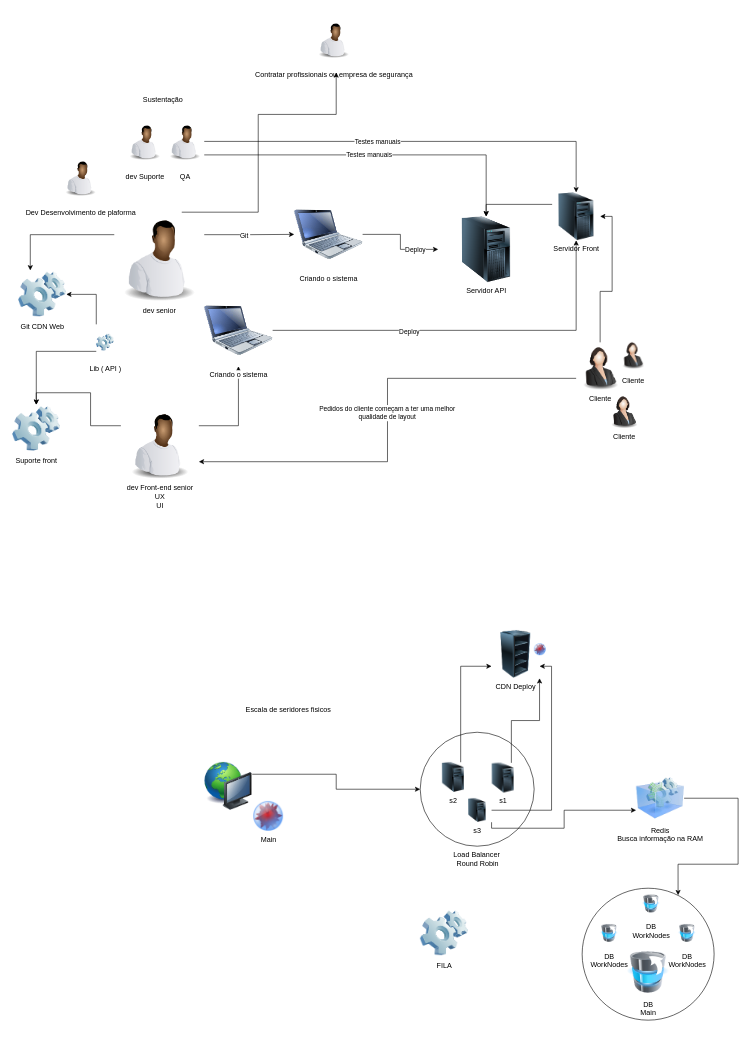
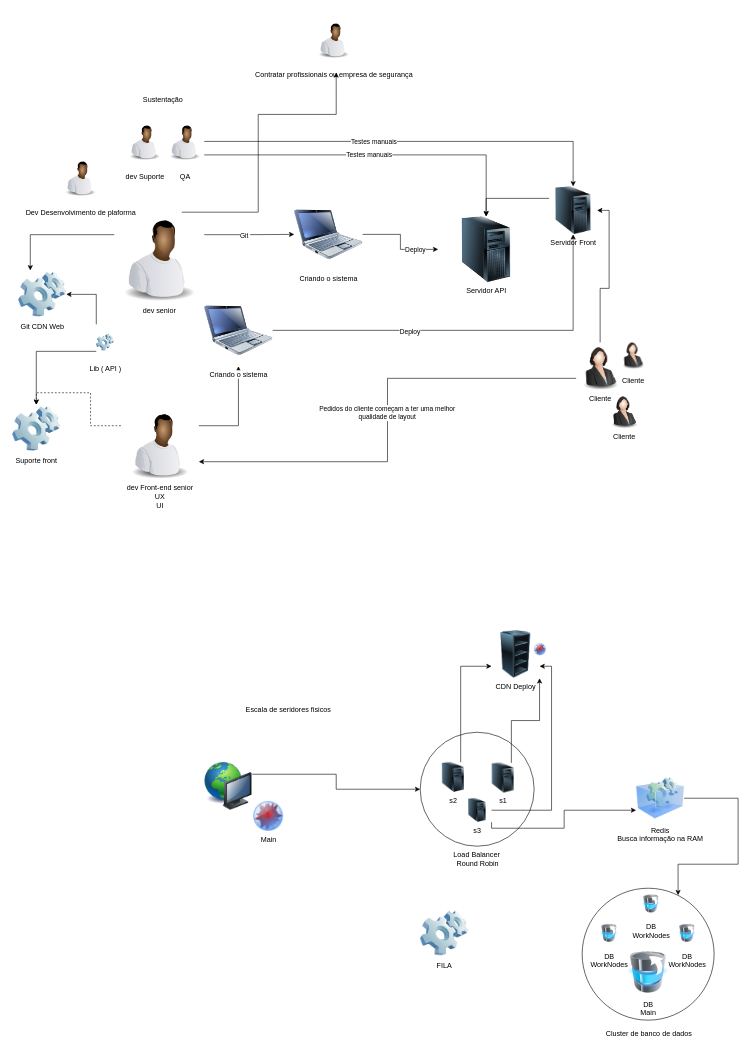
  <mxCell id="0" />
  <mxCell id="1" parent="0" />
  <mxCell id="2" style="edgeStyle=orthogonalEdgeStyle;rounded=0;orthogonalLoop=1;jettySize=auto;html=1;exitX=1;exitY=0.25;exitDx=0;exitDy=0;" edge="1" parent="1" source="5" target="8"><mxGeometry relative="1" as="geometry" /></mxCell>
  <mxCell id="3" value="Git&amp;nbsp;" style="edgeLabel;html=1;align=center;verticalAlign=middle;resizable=0;points=[];" vertex="1" connectable="0" parent="2"><mxGeometry x="-0.113" y="-1" relative="1" as="geometry"><mxPoint as="offset" /></mxGeometry></mxCell>
  <mxCell id="4" style="edgeStyle=orthogonalEdgeStyle;rounded=0;orthogonalLoop=1;jettySize=auto;html=1;exitX=0;exitY=0.25;exitDx=0;exitDy=0;entryX=0.25;entryY=0;entryDx=0;entryDy=0;" edge="1" parent="1" source="5" target="17"><mxGeometry relative="1" as="geometry" /></mxCell>
  <mxCell id="5" value="dev senior" style="image;html=1;image=img/lib/clip_art/people/Worker_Black_128x128.png" vertex="1" parent="1"><mxGeometry x="190" y="353" width="150" height="150" as="geometry" /></mxCell>
  <mxCell id="6" style="edgeStyle=orthogonalEdgeStyle;rounded=0;orthogonalLoop=1;jettySize=auto;html=1;exitX=1;exitY=0.5;exitDx=0;exitDy=0;" edge="1" parent="1" source="8" target="9"><mxGeometry relative="1" as="geometry" /></mxCell>
  <mxCell id="7" value="Deploy" style="edgeLabel;html=1;align=center;verticalAlign=middle;resizable=0;points=[];" vertex="1" connectable="0" parent="6"><mxGeometry x="0.262" y="1" relative="1" as="geometry"><mxPoint x="17" y="1" as="offset" /></mxGeometry></mxCell>
  <mxCell id="8" value="Criando o sistema" style="image;html=1;image=img/lib/clip_art/computers/Netbook_128x128.png" vertex="1" parent="1"><mxGeometry x="490" y="330" width="114" height="120" as="geometry" /></mxCell>
  <mxCell id="9" value="Servidor API" style="image;html=1;image=img/lib/clip_art/computers/Server_Tower_128x128.png" vertex="1" parent="1"><mxGeometry x="730" y="360" width="160" height="110" as="geometry" /></mxCell>
  <mxCell id="10" style="edgeStyle=orthogonalEdgeStyle;rounded=0;orthogonalLoop=1;jettySize=auto;html=1;exitX=0.5;exitY=0;exitDx=0;exitDy=0;entryX=1;entryY=0.5;entryDx=0;entryDy=0;" edge="1" parent="1" source="13" target="20"><mxGeometry relative="1" as="geometry" /></mxCell>
  <mxCell id="11" style="edgeStyle=orthogonalEdgeStyle;rounded=0;orthogonalLoop=1;jettySize=auto;html=1;exitX=0;exitY=0.75;exitDx=0;exitDy=0;entryX=1;entryY=0.75;entryDx=0;entryDy=0;" edge="1" parent="1" source="13" target="16"><mxGeometry relative="1" as="geometry" /></mxCell>
  <mxCell id="12" value="Pedidos do cliente começam a ter uma melhor&lt;div&gt;qualidade de layout&lt;/div&gt;" style="edgeLabel;html=1;align=center;verticalAlign=middle;resizable=0;points=[];" vertex="1" connectable="0" parent="11"><mxGeometry x="-0.032" y="-1" relative="1" as="geometry"><mxPoint as="offset" /></mxGeometry></mxCell>
  <mxCell id="13" value="Cliente" style="image;html=1;image=img/lib/clip_art/people/Suit_Woman_128x128.png" vertex="1" parent="1"><mxGeometry x="960" y="570" width="80" height="80" as="geometry" /></mxCell>
- <mxCell id="14" style="edgeStyle=orthogonalEdgeStyle;rounded=0;orthogonalLoop=1;jettySize=auto;html=1;exitX=0;exitY=0.25;exitDx=0;exitDy=0;entryX=0.5;entryY=0;entryDx=0;entryDy=0;" edge="1" parent="1" source="16" target="18"><mxGeometry relative="1" as="geometry" /></mxCell>
+ <mxCell id="14" style="edgeStyle=orthogonalEdgeStyle;rounded=0;orthogonalLoop=1;jettySize=auto;html=1;exitX=0;exitY=0.25;exitDx=0;exitDy=0;entryX=0.5;entryY=0;entryDx=0;entryDy=0;dashed=1;" edge="1" parent="1" source="16" target="18"><mxGeometry relative="1" as="geometry" /></mxCell>
  <mxCell id="15" style="edgeStyle=orthogonalEdgeStyle;rounded=0;orthogonalLoop=1;jettySize=auto;html=1;exitX=1;exitY=0.25;exitDx=0;exitDy=0;" edge="1" parent="1" source="16" target="23"><mxGeometry relative="1" as="geometry" /></mxCell>
  <mxCell id="16" value="dev Front-end senior&lt;div&gt;UX&lt;br&gt;UI&lt;/div&gt;" style="image;html=1;image=img/lib/clip_art/people/Worker_Black_128x128.png" vertex="1" parent="1"><mxGeometry x="201" y="679" width="130" height="120" as="geometry" /></mxCell>
  <mxCell id="17" value="Git CDN Web" style="image;html=1;image=img/lib/clip_art/computers/Software_128x128.png" vertex="1" parent="1"><mxGeometry x="30" y="450" width="80" height="80" as="geometry" /></mxCell>
  <mxCell id="18" value="Suporte front" style="image;html=1;image=img/lib/clip_art/computers/Software_128x128.png" vertex="1" parent="1"><mxGeometry x="20" y="674" width="80" height="80" as="geometry" /></mxCell>
  <mxCell id="19" style="edgeStyle=orthogonalEdgeStyle;rounded=0;orthogonalLoop=1;jettySize=auto;html=1;exitX=0;exitY=0.25;exitDx=0;exitDy=0;entryX=0.5;entryY=0;entryDx=0;entryDy=0;" edge="1" parent="1" source="20" target="9"><mxGeometry relative="1" as="geometry" /></mxCell>
- <mxCell id="20" value="Servidor Front" style="image;html=1;image=img/lib/clip_art/computers/Server_Tower_128x128.png" vertex="1" parent="1"><mxGeometry x="920" y="320" width="80" height="80" as="geometry" /></mxCell>
+ <mxCell id="20" value="Servidor Front" style="image;html=1;image=img/lib/clip_art/computers/Server_Tower_128x128.png" vertex="1" parent="1"><mxGeometry x="915" y="310" width="80" height="80" as="geometry" /></mxCell>
  <mxCell id="21" style="edgeStyle=orthogonalEdgeStyle;rounded=0;orthogonalLoop=1;jettySize=auto;html=1;exitX=1;exitY=0.5;exitDx=0;exitDy=0;" edge="1" parent="1" source="23" target="20"><mxGeometry relative="1" as="geometry" /></mxCell>
  <mxCell id="22" value="Deploy" style="edgeLabel;html=1;align=center;verticalAlign=middle;resizable=0;points=[];" vertex="1" connectable="0" parent="21"><mxGeometry x="-0.309" y="-2" relative="1" as="geometry"><mxPoint as="offset" /></mxGeometry></mxCell>
  <mxCell id="23" value="Criando o sistema" style="image;html=1;image=img/lib/clip_art/computers/Netbook_128x128.png" vertex="1" parent="1"><mxGeometry x="340" y="490" width="114" height="120" as="geometry" /></mxCell>
  <mxCell id="24" value="Cliente" style="image;html=1;image=img/lib/clip_art/people/Suit_Woman_128x128.png" vertex="1" parent="1"><mxGeometry x="1030" y="560" width="50" height="60" as="geometry" /></mxCell>
  <mxCell id="25" value="Cliente" style="image;html=1;image=img/lib/clip_art/people/Suit_Woman_128x128.png" vertex="1" parent="1"><mxGeometry x="1010" y="654" width="60" height="60" as="geometry" /></mxCell>
  <mxCell id="26" style="edgeStyle=orthogonalEdgeStyle;rounded=0;orthogonalLoop=1;jettySize=auto;html=1;exitX=1;exitY=0.5;exitDx=0;exitDy=0;entryX=0.5;entryY=0;entryDx=0;entryDy=0;" edge="1" parent="1" source="30" target="20"><mxGeometry relative="1" as="geometry" /></mxCell>
  <mxCell id="27" value="Testes manuais" style="edgeLabel;html=1;align=center;verticalAlign=middle;resizable=0;points=[];" vertex="1" connectable="0" parent="26"><mxGeometry x="-0.182" y="-1" relative="1" as="geometry"><mxPoint y="-1" as="offset" /></mxGeometry></mxCell>
  <mxCell id="28" style="edgeStyle=orthogonalEdgeStyle;rounded=0;orthogonalLoop=1;jettySize=auto;html=1;exitX=1;exitY=0.75;exitDx=0;exitDy=0;" edge="1" parent="1" source="30" target="9"><mxGeometry relative="1" as="geometry" /></mxCell>
  <mxCell id="29" value="Testes manuais" style="edgeLabel;html=1;align=center;verticalAlign=middle;resizable=0;points=[];" vertex="1" connectable="0" parent="28"><mxGeometry x="-0.036" y="3" relative="1" as="geometry"><mxPoint x="-2" y="3" as="offset" /></mxGeometry></mxCell>
  <mxCell id="30" value="QA" style="image;html=1;image=img/lib/clip_art/people/Worker_Black_128x128.png" vertex="1" parent="1"><mxGeometry x="276" y="190" width="64" height="90" as="geometry" /></mxCell>
  <mxCell id="31" value="Sustentação" style="text;html=1;align=center;verticalAlign=middle;resizable=0;points=[];autosize=1;strokeColor=none;fillColor=none;" vertex="1" parent="1"><mxGeometry x="226" y="150" width="90" height="30" as="geometry" /></mxCell>
  <mxCell id="32" value="dev Suporte" style="image;html=1;image=img/lib/clip_art/people/Worker_Black_128x128.png" vertex="1" parent="1"><mxGeometry x="209" y="190" width="64" height="90" as="geometry" /></mxCell>
  <mxCell id="33" value="Dev Desenvolvimento de plaforma" style="image;html=1;image=img/lib/clip_art/people/Worker_Black_128x128.png" vertex="1" parent="1"><mxGeometry x="102" y="250" width="64" height="90" as="geometry" /></mxCell>
  <mxCell id="34" style="edgeStyle=orthogonalEdgeStyle;rounded=0;orthogonalLoop=1;jettySize=auto;html=1;exitX=0;exitY=0;exitDx=0;exitDy=0;entryX=1;entryY=0.5;entryDx=0;entryDy=0;" edge="1" parent="1" source="36" target="17"><mxGeometry relative="1" as="geometry" /></mxCell>
  <mxCell id="35" style="edgeStyle=orthogonalEdgeStyle;rounded=0;orthogonalLoop=1;jettySize=auto;html=1;exitX=0;exitY=0.75;exitDx=0;exitDy=0;entryX=0.5;entryY=0;entryDx=0;entryDy=0;" edge="1" parent="1" source="36" target="18"><mxGeometry relative="1" as="geometry" /></mxCell>
  <mxCell id="36" value="Lib ( API )" style="image;html=1;image=img/lib/clip_art/computers/Software_128x128.png" vertex="1" parent="1"><mxGeometry x="160" y="540" width="30" height="60" as="geometry" /></mxCell>
  <mxCell id="37" value="Contratar profissionais ou empresa de segurança" style="image;html=1;image=img/lib/clip_art/people/Worker_Black_128x128.png" vertex="1" parent="1"><mxGeometry x="524" y="20" width="64" height="90" as="geometry" /></mxCell>
  <mxCell id="38" style="edgeStyle=orthogonalEdgeStyle;rounded=0;orthogonalLoop=1;jettySize=auto;html=1;exitX=0.75;exitY=0;exitDx=0;exitDy=0;entryX=0.562;entryY=1.111;entryDx=0;entryDy=0;entryPerimeter=0;" edge="1" parent="1" source="5" target="37"><mxGeometry relative="1" as="geometry"><Array as="points"><mxPoint x="430" y="353" /><mxPoint x="430" y="190" /><mxPoint x="560" y="190" /></Array></mxGeometry></mxCell>
  <mxCell id="39" value="Escala de seridores fisicos" style="text;html=1;align=center;verticalAlign=middle;resizable=0;points=[];autosize=1;strokeColor=none;fillColor=none;" vertex="1" parent="1"><mxGeometry x="395" y="1168" width="170" height="30" as="geometry" /></mxCell>
  <mxCell id="40" value="" style="ellipse;whiteSpace=wrap;html=1;aspect=fixed;" vertex="1" parent="1"><mxGeometry x="700" y="1220" width="190" height="190" as="geometry" /></mxCell>
  <mxCell id="41" value="Load Balancer&lt;div&gt;&amp;nbsp;Round Robin&lt;/div&gt;" style="text;html=1;align=center;verticalAlign=middle;resizable=0;points=[];autosize=1;strokeColor=none;fillColor=none;" vertex="1" parent="1"><mxGeometry x="744" y="1412" width="100" height="40" as="geometry" /></mxCell>
  <mxCell id="42" style="edgeStyle=orthogonalEdgeStyle;rounded=0;orthogonalLoop=1;jettySize=auto;html=1;exitX=0.75;exitY=0;exitDx=0;exitDy=0;entryX=1;entryY=1;entryDx=0;entryDy=0;" edge="1" parent="1" source="43" target="53"><mxGeometry relative="1" as="geometry" /></mxCell>
  <mxCell id="43" value="s1" style="image;html=1;image=img/lib/clip_art/computers/Server_Tower_128x128.png" vertex="1" parent="1"><mxGeometry x="810" y="1271" width="56" height="50" as="geometry" /></mxCell>
  <mxCell id="44" style="edgeStyle=orthogonalEdgeStyle;rounded=0;orthogonalLoop=1;jettySize=auto;html=1;exitX=1;exitY=0.25;exitDx=0;exitDy=0;entryX=0;entryY=0.5;entryDx=0;entryDy=0;" edge="1" parent="1" source="45" target="40"><mxGeometry relative="1" as="geometry" /></mxCell>
  <mxCell id="45" value="" style="image;html=1;image=img/lib/clip_art/computers/Network_128x128.png" vertex="1" parent="1"><mxGeometry x="340" y="1270" width="80" height="80" as="geometry" /></mxCell>
  <mxCell id="46" style="edgeStyle=orthogonalEdgeStyle;rounded=0;orthogonalLoop=1;jettySize=auto;html=1;exitX=0.75;exitY=0;exitDx=0;exitDy=0;entryX=0;entryY=0.75;entryDx=0;entryDy=0;" edge="1" parent="1" source="47" target="53"><mxGeometry relative="1" as="geometry" /></mxCell>
  <mxCell id="47" value="s2" style="image;html=1;image=img/lib/clip_art/computers/Server_Tower_128x128.png" vertex="1" parent="1"><mxGeometry x="730" y="1270" width="50" height="50" as="geometry" /></mxCell>
  <mxCell id="48" style="edgeStyle=orthogonalEdgeStyle;rounded=0;orthogonalLoop=1;jettySize=auto;html=1;exitX=1;exitY=0.5;exitDx=0;exitDy=0;entryX=1;entryY=0.75;entryDx=0;entryDy=0;" edge="1" parent="1" source="50" target="53"><mxGeometry relative="1" as="geometry" /></mxCell>
  <mxCell id="49" style="edgeStyle=orthogonalEdgeStyle;rounded=0;orthogonalLoop=1;jettySize=auto;html=1;exitX=1;exitY=1;exitDx=0;exitDy=0;entryX=0;entryY=0.75;entryDx=0;entryDy=0;" edge="1" parent="1" source="50" target="60"><mxGeometry relative="1" as="geometry"><Array as="points"><mxPoint x="940" y="1380" /><mxPoint x="940" y="1350" /></Array></mxGeometry></mxCell>
  <mxCell id="50" value="s3" style="image;html=1;image=img/lib/clip_art/computers/Server_Tower_128x128.png" vertex="1" parent="1"><mxGeometry x="771" y="1330" width="48" height="40" as="geometry" /></mxCell>
  <mxCell id="51" value="Main" style="image;html=1;image=img/lib/clip_art/computers/Antivirus_128x128.png" vertex="1" parent="1"><mxGeometry x="420" y="1335" width="54" height="50" as="geometry" /></mxCell>
  <mxCell id="52" value="" style="image;html=1;image=img/lib/clip_art/computers/Antivirus_128x128.png" vertex="1" parent="1"><mxGeometry x="890" y="1067" width="20" height="30" as="geometry" /></mxCell>
  <mxCell id="53" value="CDN Deploy" style="image;html=1;image=img/lib/clip_art/computers/Server_Rack_Empty_128x128.png" vertex="1" parent="1"><mxGeometry x="819" y="1050" width="80" height="80" as="geometry" /></mxCell>
  <mxCell id="54" value="" style="ellipse;whiteSpace=wrap;html=1;aspect=fixed;" vertex="1" parent="1"><mxGeometry x="970" y="1480" width="220" height="220" as="geometry" /></mxCell>
  <mxCell id="55" value="DB&lt;br&gt;WorkNodes" style="image;html=1;image=img/lib/clip_art/computers/Database_Move_Stack_128x128.png" vertex="1" parent="1"><mxGeometry x="1130" y="1530" width="30" height="50" as="geometry" /></mxCell>
  <mxCell id="56" value="DB&lt;br&gt;WorkNodes" style="image;html=1;image=img/lib/clip_art/computers/Database_Move_Stack_128x128.png" vertex="1" parent="1"><mxGeometry x="1000" y="1530" width="30" height="50" as="geometry" /></mxCell>
  <mxCell id="57" value="DB&lt;br&gt;Main" style="image;html=1;image=img/lib/clip_art/computers/Database_Move_Stack_128x128.png" vertex="1" parent="1"><mxGeometry x="1045" y="1580" width="70" height="80" as="geometry" /></mxCell>
  <mxCell id="58" value="DB&lt;br&gt;WorkNodes" style="image;html=1;image=img/lib/clip_art/computers/Database_Move_Stack_128x128.png" vertex="1" parent="1"><mxGeometry x="1070" y="1481" width="30" height="50" as="geometry" /></mxCell>
+ <mxCell id="59" value="Cluster de banco de dados" style="text;html=1;align=center;verticalAlign=middle;resizable=0;points=[];autosize=1;strokeColor=none;fillColor=none;" vertex="1" parent="1"><mxGeometry x="996" y="1708" width="170" height="30" as="geometry" /></mxCell>
  <mxCell id="60" value="Redis&lt;div&gt;Busca informação na RAM&lt;/div&gt;" style="image;html=1;image=img/lib/clip_art/computers/Virtual_Application_128x128.png" vertex="1" parent="1"><mxGeometry x="1060" y="1290" width="80" height="80" as="geometry" /></mxCell>
  <mxCell id="61" style="edgeStyle=orthogonalEdgeStyle;rounded=0;orthogonalLoop=1;jettySize=auto;html=1;exitX=1;exitY=0.5;exitDx=0;exitDy=0;entryX=0.727;entryY=0.053;entryDx=0;entryDy=0;entryPerimeter=0;" edge="1" parent="1" source="60" target="54"><mxGeometry relative="1" as="geometry"><Array as="points"><mxPoint x="1230" y="1330" /><mxPoint x="1230" y="1440" /><mxPoint x="1130" y="1440" /></Array></mxGeometry></mxCell>
  <mxCell id="62" value="FILA" style="image;html=1;image=img/lib/clip_art/computers/Software_128x128.png" vertex="1" parent="1"><mxGeometry x="700" y="1515" width="80" height="80" as="geometry" /></mxCell>
